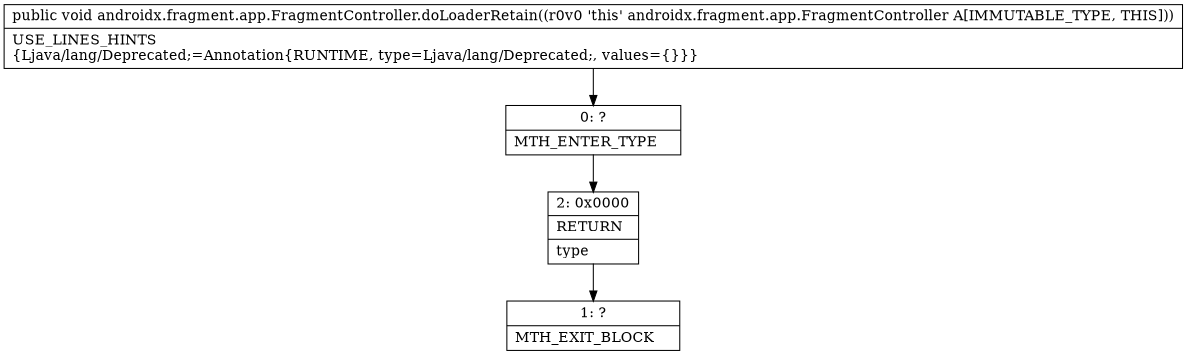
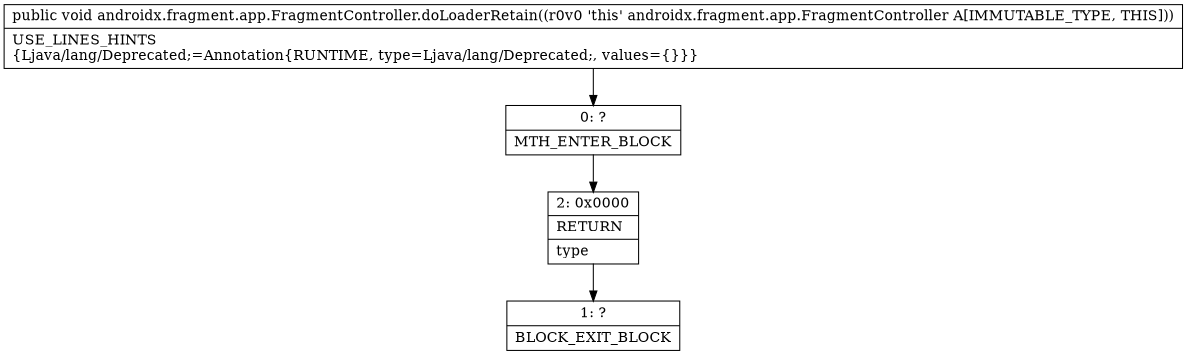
  digraph {
    node [shape=record]
-   n1 [label="{0\:\ ?|MTH_ENTER_TYPE\l}"]
+   n1 [label="{0\:\ ?|MTH_ENTER_BLOCK\l}"]
    n2 [label="{2\:\ 0x0000|RETURN\l|type\l}"]
-   n3 [label="{1\:\ ?|MTH_EXIT_BLOCK\l}"]
+   n3 [label="{1\:\ ?|BLOCK_EXIT_BLOCK\l}"]
    n4 [label="{public void androidx.fragment.app.FragmentController.doLoaderRetain((r0v0 'this' androidx.fragment.app.FragmentController A[IMMUTABLE_TYPE, THIS]))  | USE_LINES_HINTS\l\{Ljava\/lang\/Deprecated;=Annotation\{RUNTIME, type=Ljava\/lang\/Deprecated;, values=\{\}\}\}\l}"]
    n1 -> n2
    n2 -> n3
    n4 -> n1
  }
